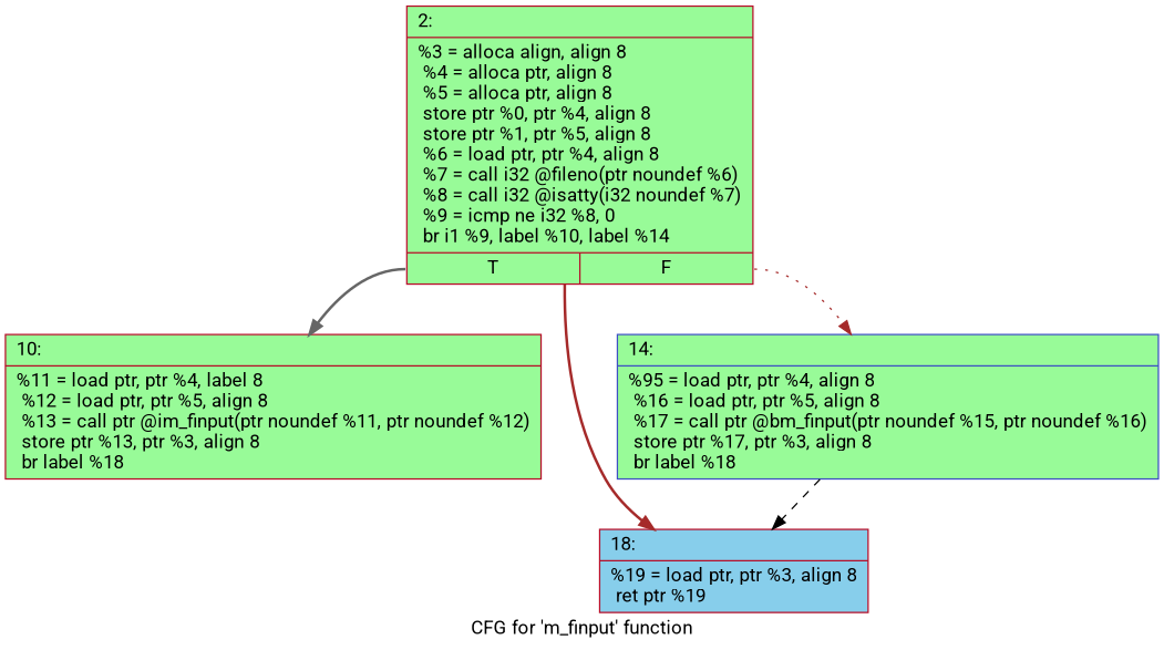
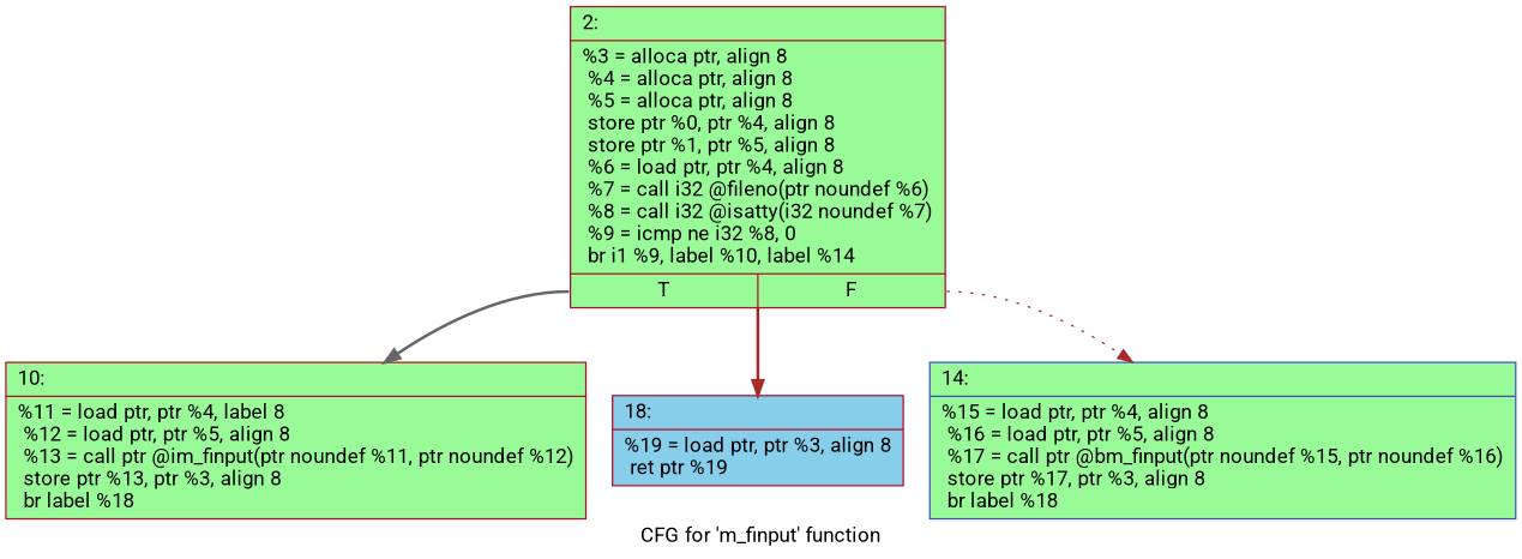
  digraph {
    fontname=Roboto
    label="CFG for 'm_finput' function"
    node [color="#b70d28ff" fillcolor=palegreen fontname=Roboto shape=record style=filled]
    edge [color=brown fontname=Roboto style=bold]
-   n1 [label="{2:\l|  %3 = alloca align, align 8\l  %4 = alloca ptr, align 8\l  %5 = alloca ptr, align 8\l  store ptr %0, ptr %4, align 8\l  store ptr %1, ptr %5, align 8\l  %6 = load ptr, ptr %4, align 8\l  %7 = call i32 @fileno(ptr noundef %6)\l  %8 = call i32 @isatty(i32 noundef %7)\l  %9 = icmp ne i32 %8, 0\l  br i1 %9, label %10, label %14\l|{<s0>T|<s1>F}}"]
+   n1 [label="{2:\l|  %3 = alloca ptr, align 8\l  %4 = alloca ptr, align 8\l  %5 = alloca ptr, align 8\l  store ptr %0, ptr %4, align 8\l  store ptr %1, ptr %5, align 8\l  %6 = load ptr, ptr %4, align 8\l  %7 = call i32 @fileno(ptr noundef %6)\l  %8 = call i32 @isatty(i32 noundef %7)\l  %9 = icmp ne i32 %8, 0\l  br i1 %9, label %10, label %14\l|{<s0>T|<s1>F}}"]
    n2 [label="{10:\l|  %11 = load ptr, ptr %4, label 8\l  %12 = load ptr, ptr %5, align 8\l  %13 = call ptr @im_finput(ptr noundef %11, ptr noundef %12)\l  store ptr %13, ptr %3, align 8\l  br label %18\l}"]
-   n3 [color="#3d50c3ff" label="{14:\l|  %95 = load ptr, ptr %4, align 8\l  %16 = load ptr, ptr %5, align 8\l  %17 = call ptr @bm_finput(ptr noundef %15, ptr noundef %16)\l  store ptr %17, ptr %3, align 8\l  br label %18\l}"]
+   n3 [color="#3d50c3ff" label="{14:\l|  %15 = load ptr, ptr %4, align 8\l  %16 = load ptr, ptr %5, align 8\l  %17 = call ptr @bm_finput(ptr noundef %15, ptr noundef %16)\l  store ptr %17, ptr %3, align 8\l  br label %18\l}"]
    n4 [fillcolor=skyblue label="{18:\l|  %19 = load ptr, ptr %3, align 8\l  ret ptr %19\l}"]
    n1 -> n2 [color=gray40 tailport=s0]
    n1 -> n3 [style=dotted tailport=s1]
    n1 -> n4
-   n3 -> n4 [color=black style=dashed]
  }
